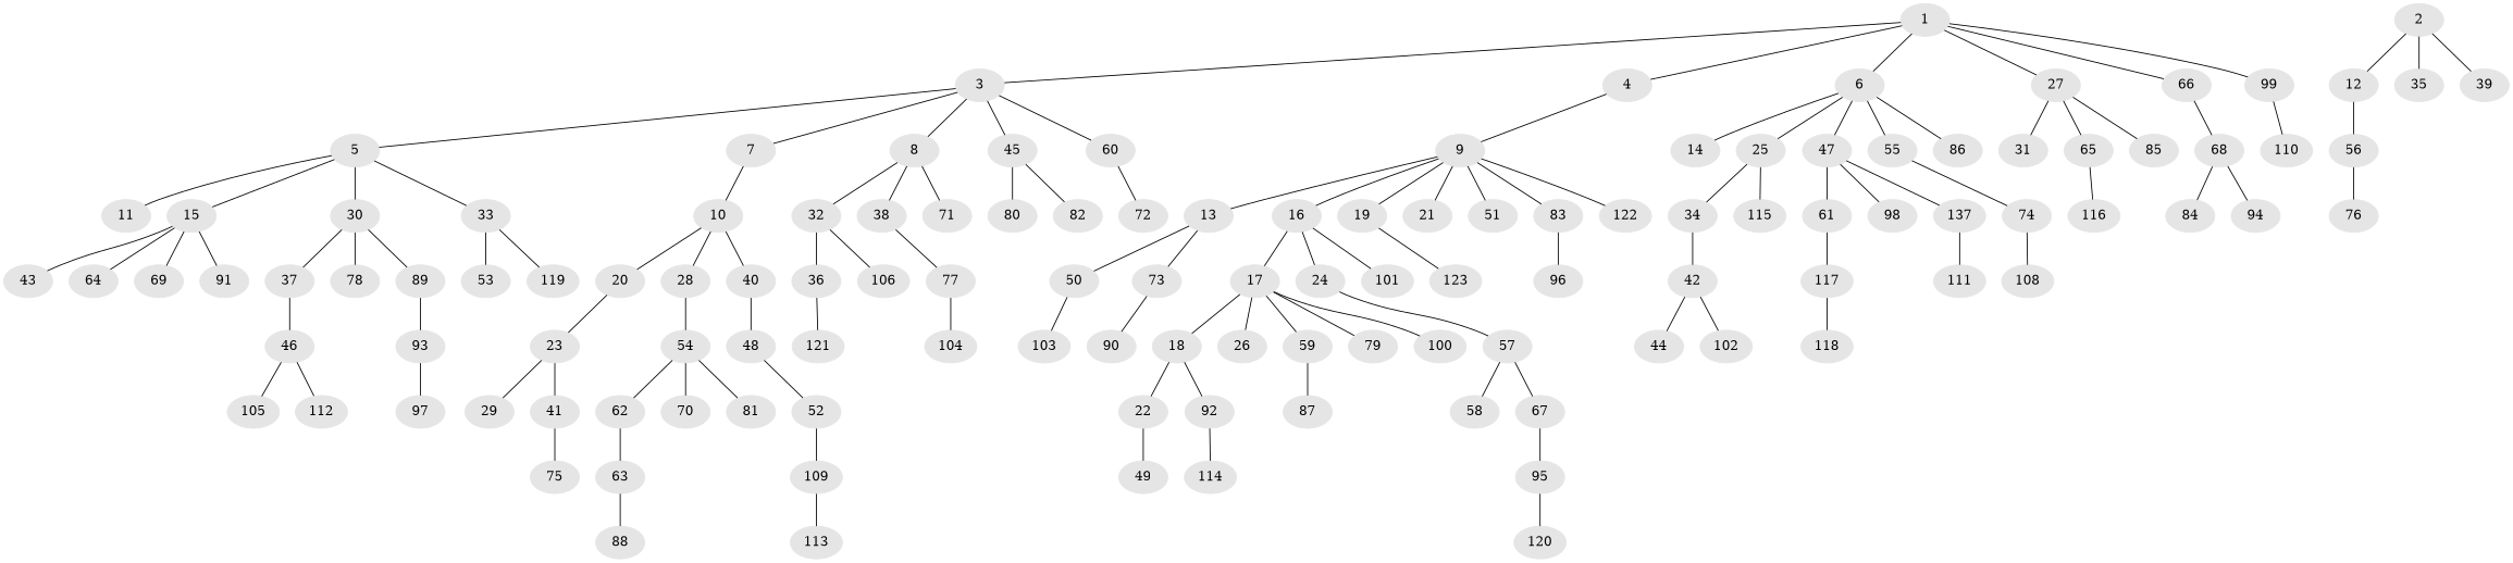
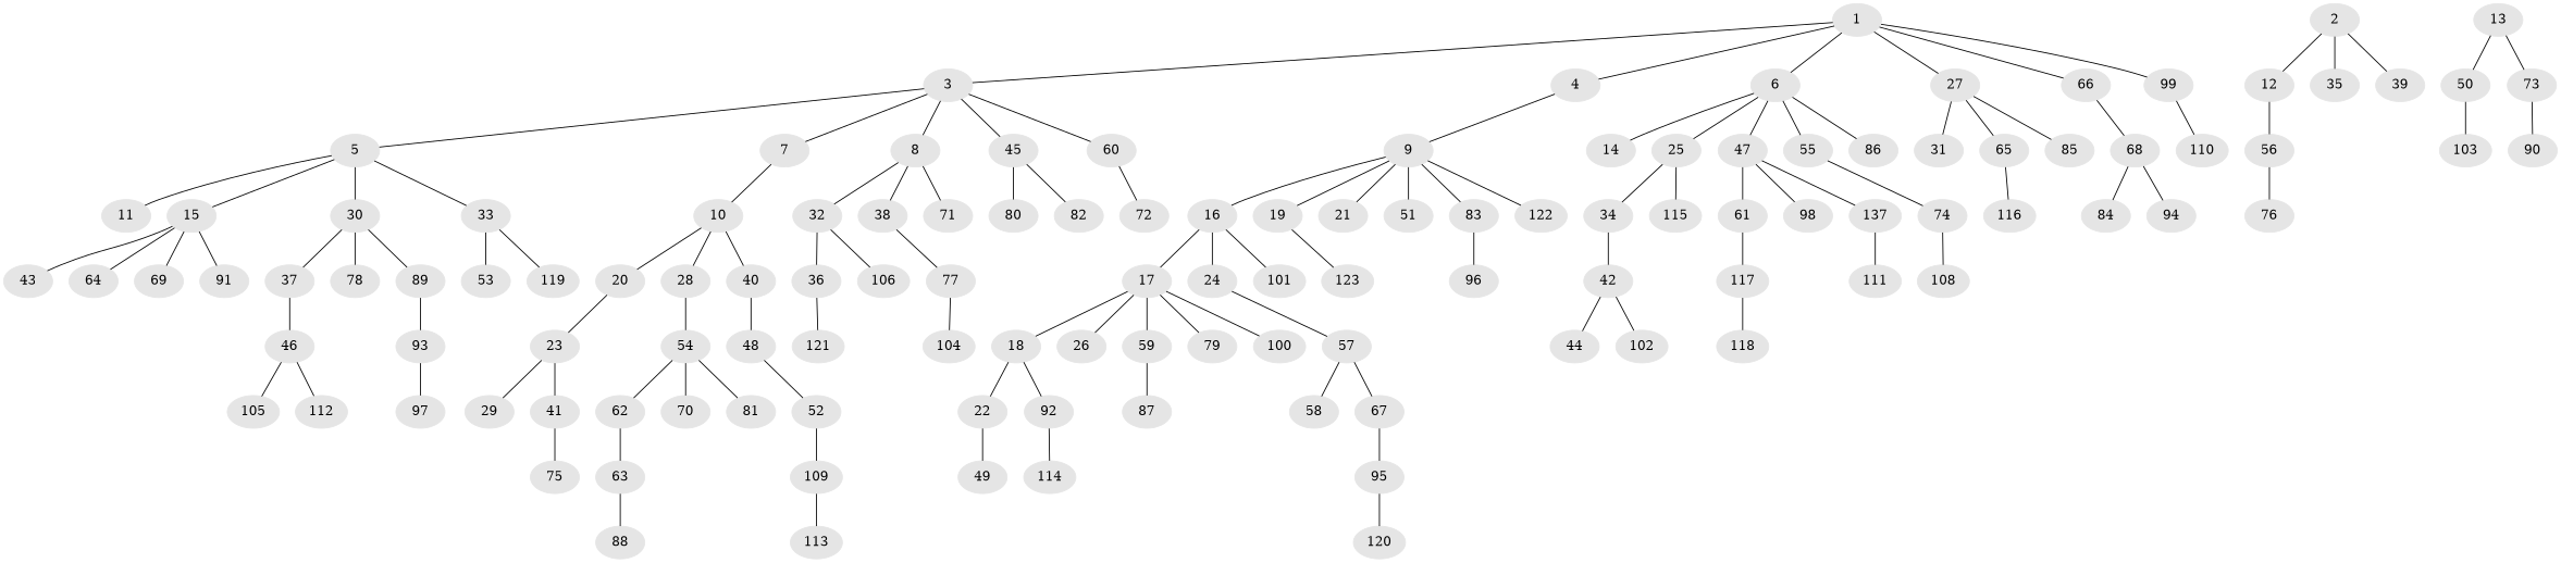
  graph {
    node [color=gray90 style=filled]
    1
    3
    4
    6
    27
    66
    99
    2
    12
    35
    39
    5
    7
    8
    45
    60
    9
    14
    25
    47
    55
    86
    31
    65
    85
    68
    110
    56
    11
    15
    30
    33
    10
    32
    38
    71
    80
    82
    72
    13
    16
    19
    21
    51
    83
    122
    43
    64
    69
    91
    37
    78
    89
    53
    119
    34
    115
    61
    98
    n60 [label=137]
    74
    20
    28
    40
    36
    106
    77
    50
    73
    17
    24
    101
    123
    96
    23
    54
    48
    76
    103
    90
    18
    26
    59
    79
    100
    57
    22
    92
    87
    49
    114
    29
    41
    75
    58
    67
    42
    116
    62
    70
    81
    46
    93
    121
    44
    102
    105
    112
    104
    52
    117
    111
    109
    113
    63
    108
    95
    118
    88
    84
    94
    120
    97
    1 -- 3
    1 -- 4
    1 -- 6
    1 -- 27
    1 -- 66
    1 -- 99
    3 -- 5
    3 -- 7
    3 -- 8
    3 -- 45
    3 -- 60
    4 -- 9
    6 -- 14
    6 -- 25
    6 -- 47
    6 -- 55
    6 -- 86
    27 -- 31
    27 -- 65
    27 -- 85
    66 -- 68
    99 -- 110
    2 -- 12
    2 -- 35
    2 -- 39
    12 -- 56
    5 -- 11
    5 -- 15
    5 -- 30
    5 -- 33
    7 -- 10
    8 -- 32
    8 -- 38
    8 -- 71
    45 -- 80
    45 -- 82
    60 -- 72
-   9 -- 13
    9 -- 16
    9 -- 19
    9 -- 21
    9 -- 51
    9 -- 83
    9 -- 122
    25 -- 34
    25 -- 115
    47 -- 61
    47 -- 98
    47 -- n60
    55 -- 74
    65 -- 116
    68 -- 84
    68 -- 94
    56 -- 76
    15 -- 43
    15 -- 64
    15 -- 69
    15 -- 91
    30 -- 37
    30 -- 78
    30 -- 89
    33 -- 53
    33 -- 119
    10 -- 20
    10 -- 28
    10 -- 40
    32 -- 36
    32 -- 106
    38 -- 77
    13 -- 50
    13 -- 73
    16 -- 17
    16 -- 24
    16 -- 101
    19 -- 123
    83 -- 96
    37 -- 46
    89 -- 93
    34 -- 42
    61 -- 117
    n60 -- 111
    74 -- 108
    20 -- 23
    28 -- 54
    40 -- 48
    36 -- 121
    77 -- 104
    50 -- 103
    73 -- 90
    17 -- 18
    17 -- 26
    17 -- 59
    17 -- 79
    17 -- 100
    24 -- 57
    23 -- 29
    23 -- 41
    54 -- 62
    54 -- 70
    54 -- 81
    48 -- 52
    18 -- 22
    18 -- 92
    59 -- 87
    57 -- 58
    57 -- 67
    22 -- 49
    92 -- 114
    41 -- 75
    67 -- 95
    42 -- 44
    42 -- 102
    62 -- 63
    46 -- 105
    46 -- 112
    93 -- 97
    52 -- 109
    117 -- 118
    109 -- 113
    63 -- 88
    95 -- 120
  }
